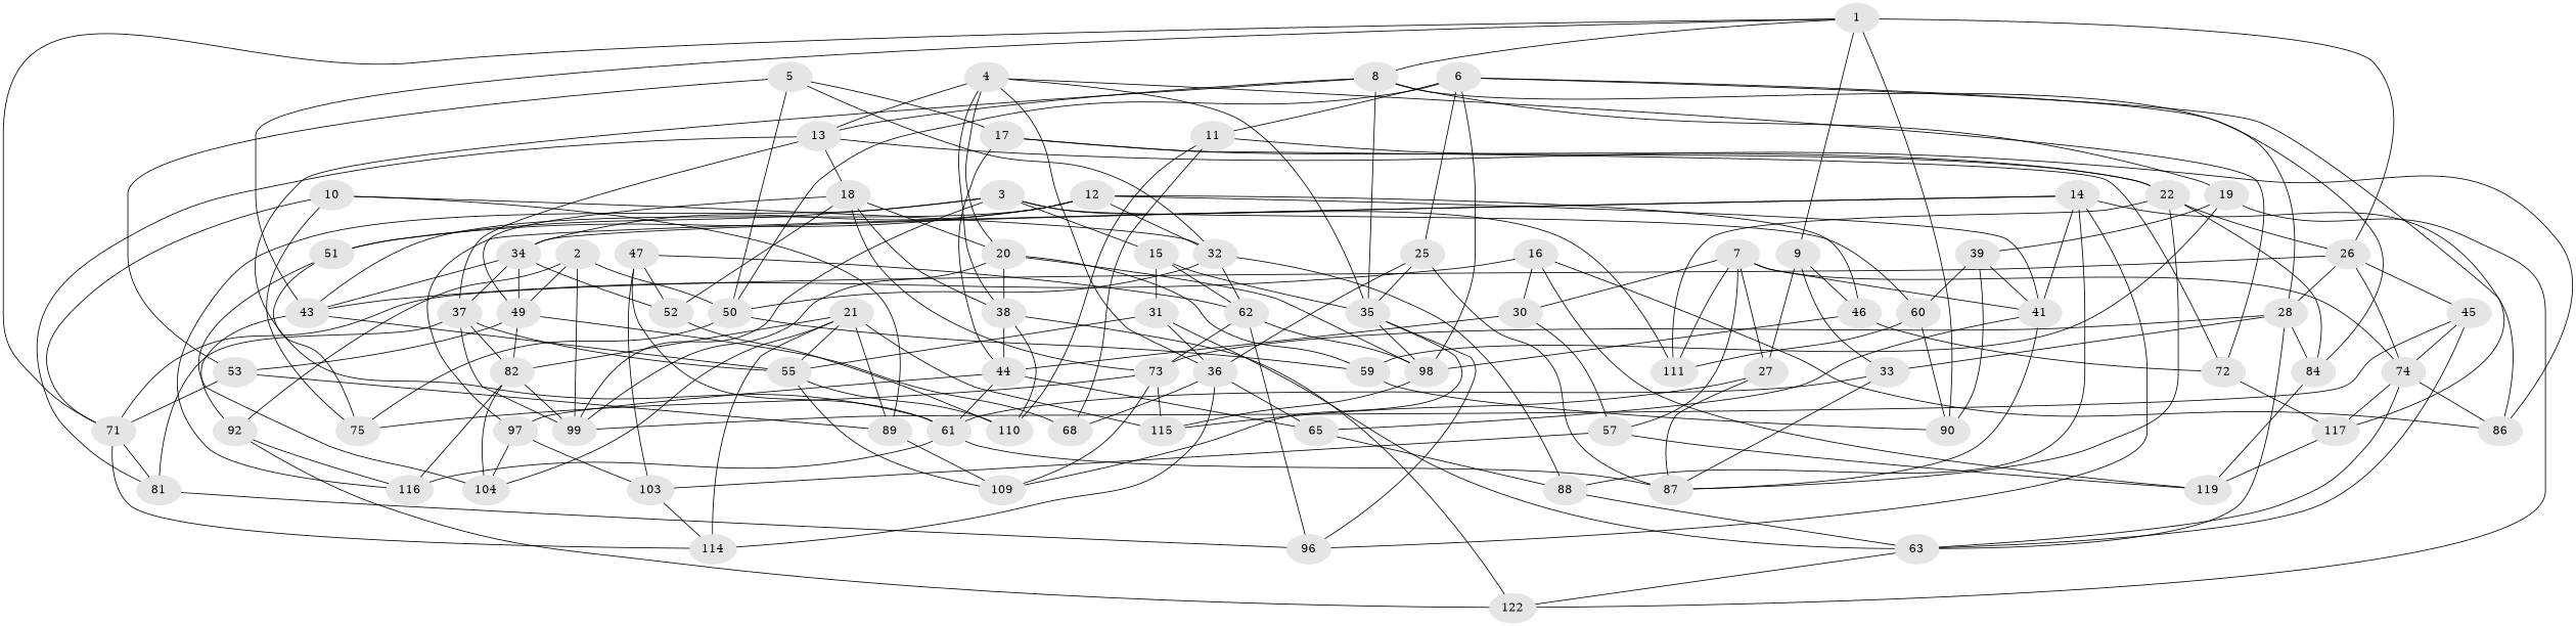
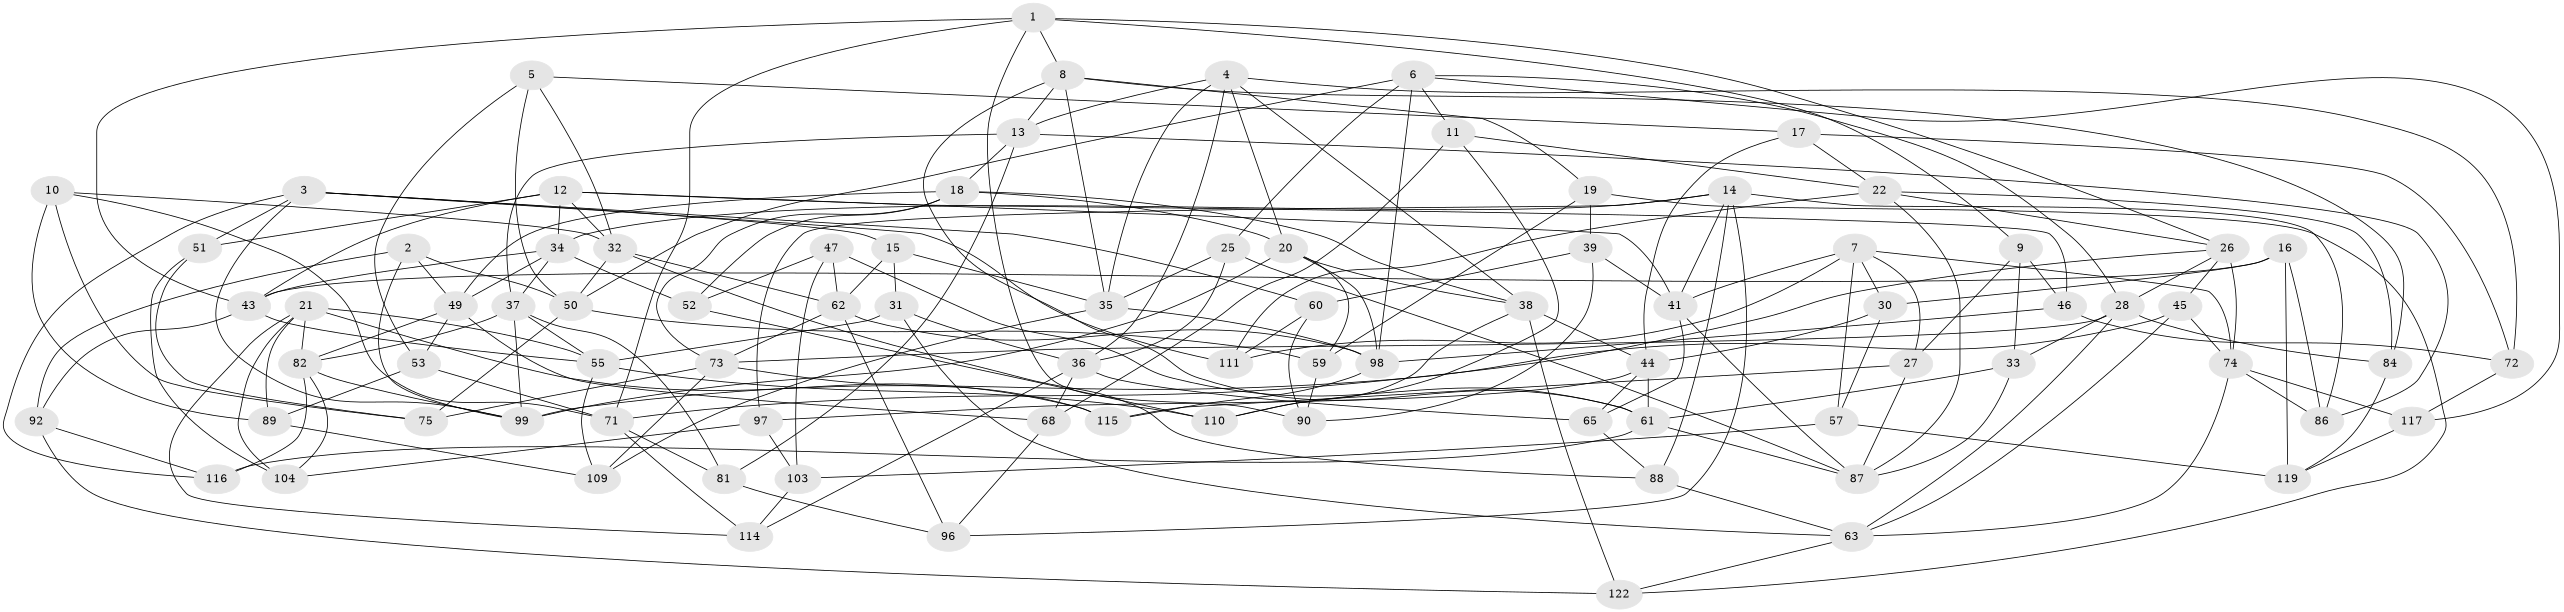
  graph {
    node [color=gray90 style=filled]
    1 [super="+83"]
    8 [super="+95"]
    9
    26 [super="+67"]
    43 [super="+54"]
    71 [super="+113"]
    90
    13 [super="+58"]
    35 [super="+63"]
    19
    61 [super="+101"]
    84
    27
    33
    46
    28 [super="+77"]
    74 [super="+91"]
    45
    92
    55 [super="+120"]
    81
    114
    49 [super="+94"]
    53
    68
    82 [super="+121"]
    2
    50 [super="+85"]
    99 [super="+108"]
    75
    59
    116
    122
    3 [super="+29"]
    15
    51
    60
    111
    31
    62 [super="+66"]
    104
    4 [super="+70"]
    20 [super="+23"]
    36 [super="+56"]
    38 [super="+48"]
    72
    18 [super="+40"]
    37 [super="+79"]
    86
    98 [super="+100"]
    109
    65
    110
    44 [super="+112"]
    117
    5
    17
    32 [super="+107"]
    22 [super="+102"]
    88
    89
    6 [super="+69"]
    11
    25
    87 [super="+118"]
    73 [super="+80"]
    n67 [label=63 super="+105"]
    115
    119
    7 [super="+64"]
    30
    41 [super="+42"]
    57
    103
    39
    10
    96
    12 [super="+24"]
    34 [super="+106"]
    52
    14 [super="+78"]
    97
    16
    21 [super="+76"]
    47
    1 -- 8
    1 -- 9
    1 -- 26
    1 -- 43
    1 -- 71
    1 -- 90
    8 -- 13
    8 -- 35
    8 -- 19
    8 -- 61
    8 -- 84
    9 -- 27
    9 -- 33
    9 -- 46
    26 -- 71
    26 -- 28
    26 -- 74
    26 -- 45
    43 -- 92
    43 -- 55
    71 -- 81
    71 -- 114
    13 -- 81
    13 -- 18
    13 -- 37
    13 -- 86
    35 -- 98
    35 -- 109
    19 -- 59
    19 -- 122
    19 -- 39
    61 -- 116
    61 -- 87
    84 -- 119
    27 -- 87
    27 -- 115
    33 -- 61
    33 -- 87
    46 -- 72
    46 -- 98
    28 -- 84
    28 -- 33
    28 -- 73
    28 -- n67
    74 -- 86
    74 -- 117
    74 -- n67
    45 -- 74
    45 -- 99
    45 -- n67
    92 -- 116
    92 -- 122
    55 -- 109
    55 -- 110
    81 -- 96
    49 -- 53
    49 -- 68
    49 -- 82
    53 -- 71
    53 -- 89
-   35 -- 96
+   68 -- 96
    82 -- 99
    82 -- 116
    82 -- 104
    2 -- 92
    2 -- 49
    2 -- 50
    2 -- 99
    50 -- 75
    50 -- 59
    59 -- 90
    3 -- 99
    3 -- 116
    3 -- 15
    3 -- 51
    3 -- 60
    3 -- 111
    15 -- 35
    15 -- 31
    15 -- 62
    51 -- 75
    51 -- 104
    60 -- 90
    60 -- 111
    31 -- 55
    31 -- 36
    31 -- n67
    62 -- 98
    62 -- 73
    62 -- 96
    4 -- 13
    4 -- 35
    4 -- 20
    4 -- 36
    4 -- 38
    4 -- 72
    20 -- 99
    20 -- 59
    20 -- 38
    20 -- 98
    36 -- 114
    36 -- 68
    36 -- 65
    38 -- 122
    38 -- 110
    38 -- 44
    72 -- 117
    18 -- 49
    18 -- 20
    18 -- 38
    18 -- 73
    18 -- 52
    37 -- 55
    37 -- 81
    37 -- 82
    37 -- 99
    98 -- 115
    65 -- 88
    44 -- 61
    44 -- 65
    44 -- 97
    117 -- 119
    5 -- 53
    5 -- 50
    5 -- 17
    5 -- 32
    17 -- 72
    17 -- 44
    17 -- 22
    32 -- 50
    32 -- 62
    32 -- 88
    22 -- 26
    22 -- 84
    22 -- 111
    22 -- 87
    88 -- n67
    89 -- 109
    6 -- 28
    6 -- 50
    6 -- 98
    6 -- 117
    6 -- 11
    6 -- 25
    11 -- 68
    11 -- 110
    11 -- 22
    25 -- 35
    25 -- 36
    25 -- 87
    73 -- 75
    73 -- 109
    73 -- 115
    n67 -- 122
    7 -- 27
    7 -- 74
    7 -- 111
    7 -- 30
    7 -- 41
    7 -- 57
    30 -- 44
    30 -- 57
    41 -- 65
    41 -- 87
    57 -- 119
    57 -- 103
    103 -- 114
    39 -- 90
    39 -- 60
    39 -- 41
    10 -- 71
    10 -- 75
    10 -- 32
    10 -- 89
    12 -- 43
    12 -- 46
    12 -- 51
    12 -- 32
    12 -- 41
    12 -- 34
    34 -- 43
    34 -- 49
    34 -- 37
    34 -- 52
    52 -- 110
    14 -- 86
    14 -- 88
    14 -- 41
    14 -- 96
    14 -- 34
    14 -- 97
    97 -- 104
    97 -- 103
    16 -- 43
    16 -- 86
    16 -- 119
    16 -- 30
    21 -- 55
    21 -- 114
    21 -- 82
    21 -- 104
    21 -- 89
    21 -- 115
    47 -- 61
    47 -- 62
    47 -- 103
    47 -- 52
  }
